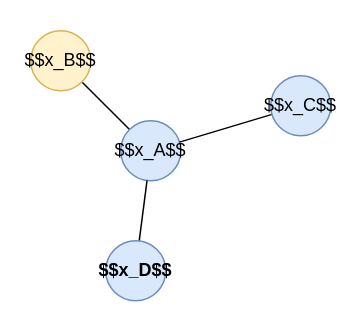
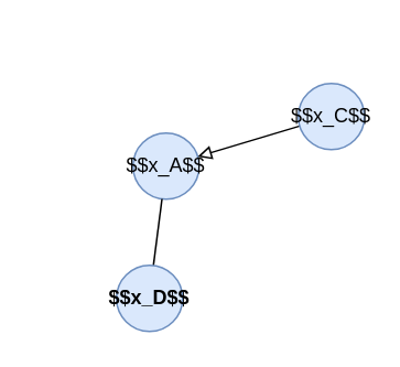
  <mxCell id="0" />
  <mxCell id="1" parent="0" />
- <mxCell id="2" style="rounded=0;orthogonalLoop=1;jettySize=auto;html=1;endArrow=none;endFill=0;" edge="1" parent="1" source="3" target="6"><mxGeometry relative="1" as="geometry" /></mxCell>
  <mxCell id="3" value="$$x_A$$" style="ellipse;whiteSpace=wrap;html=1;aspect=fixed;fillColor=#dae8fc;strokeColor=#6c8ebf;" vertex="1" parent="1"><mxGeometry x="80" y="80" width="40" height="40" as="geometry" /></mxCell>
  <mxCell id="4" style="rounded=0;orthogonalLoop=1;jettySize=auto;html=1;endArrow=none;endFill=0;" edge="1" parent="1" source="5" target="3"><mxGeometry relative="1" as="geometry" /></mxCell>
  <mxCell id="5" value="$$x_D$$" style="ellipse;whiteSpace=wrap;html=1;aspect=fixed;fontStyle=1;fillColor=#dae8fc;strokeColor=#6c8ebf;" vertex="1" parent="1"><mxGeometry x="70" y="160" width="40" height="40" as="geometry" /></mxCell>
- <mxCell id="6" value="$$x_B$$" style="ellipse;whiteSpace=wrap;html=1;aspect=fixed;fillColor=#fff2cc;strokeColor=#d6b656;" vertex="1" parent="1"><mxGeometry x="20" y="20" width="40" height="40" as="geometry" /></mxCell>
- <mxCell id="7" style="rounded=0;orthogonalLoop=1;jettySize=auto;html=1;endArrow=none;endFill=0;" edge="1" parent="1" source="8" target="3"><mxGeometry relative="1" as="geometry" /></mxCell>
+ <mxCell id="7" style="rounded=0;orthogonalLoop=1;jettySize=auto;html=1;endArrow=block;endFill=0;" edge="1" parent="1" source="8" target="3"><mxGeometry relative="1" as="geometry" /></mxCell>
  <mxCell id="8" value="$$x_C$$" style="ellipse;whiteSpace=wrap;html=1;aspect=fixed;fillColor=#dae8fc;strokeColor=#6c8ebf;" vertex="1" parent="1"><mxGeometry x="180" y="50" width="40" height="40" as="geometry" /></mxCell>
